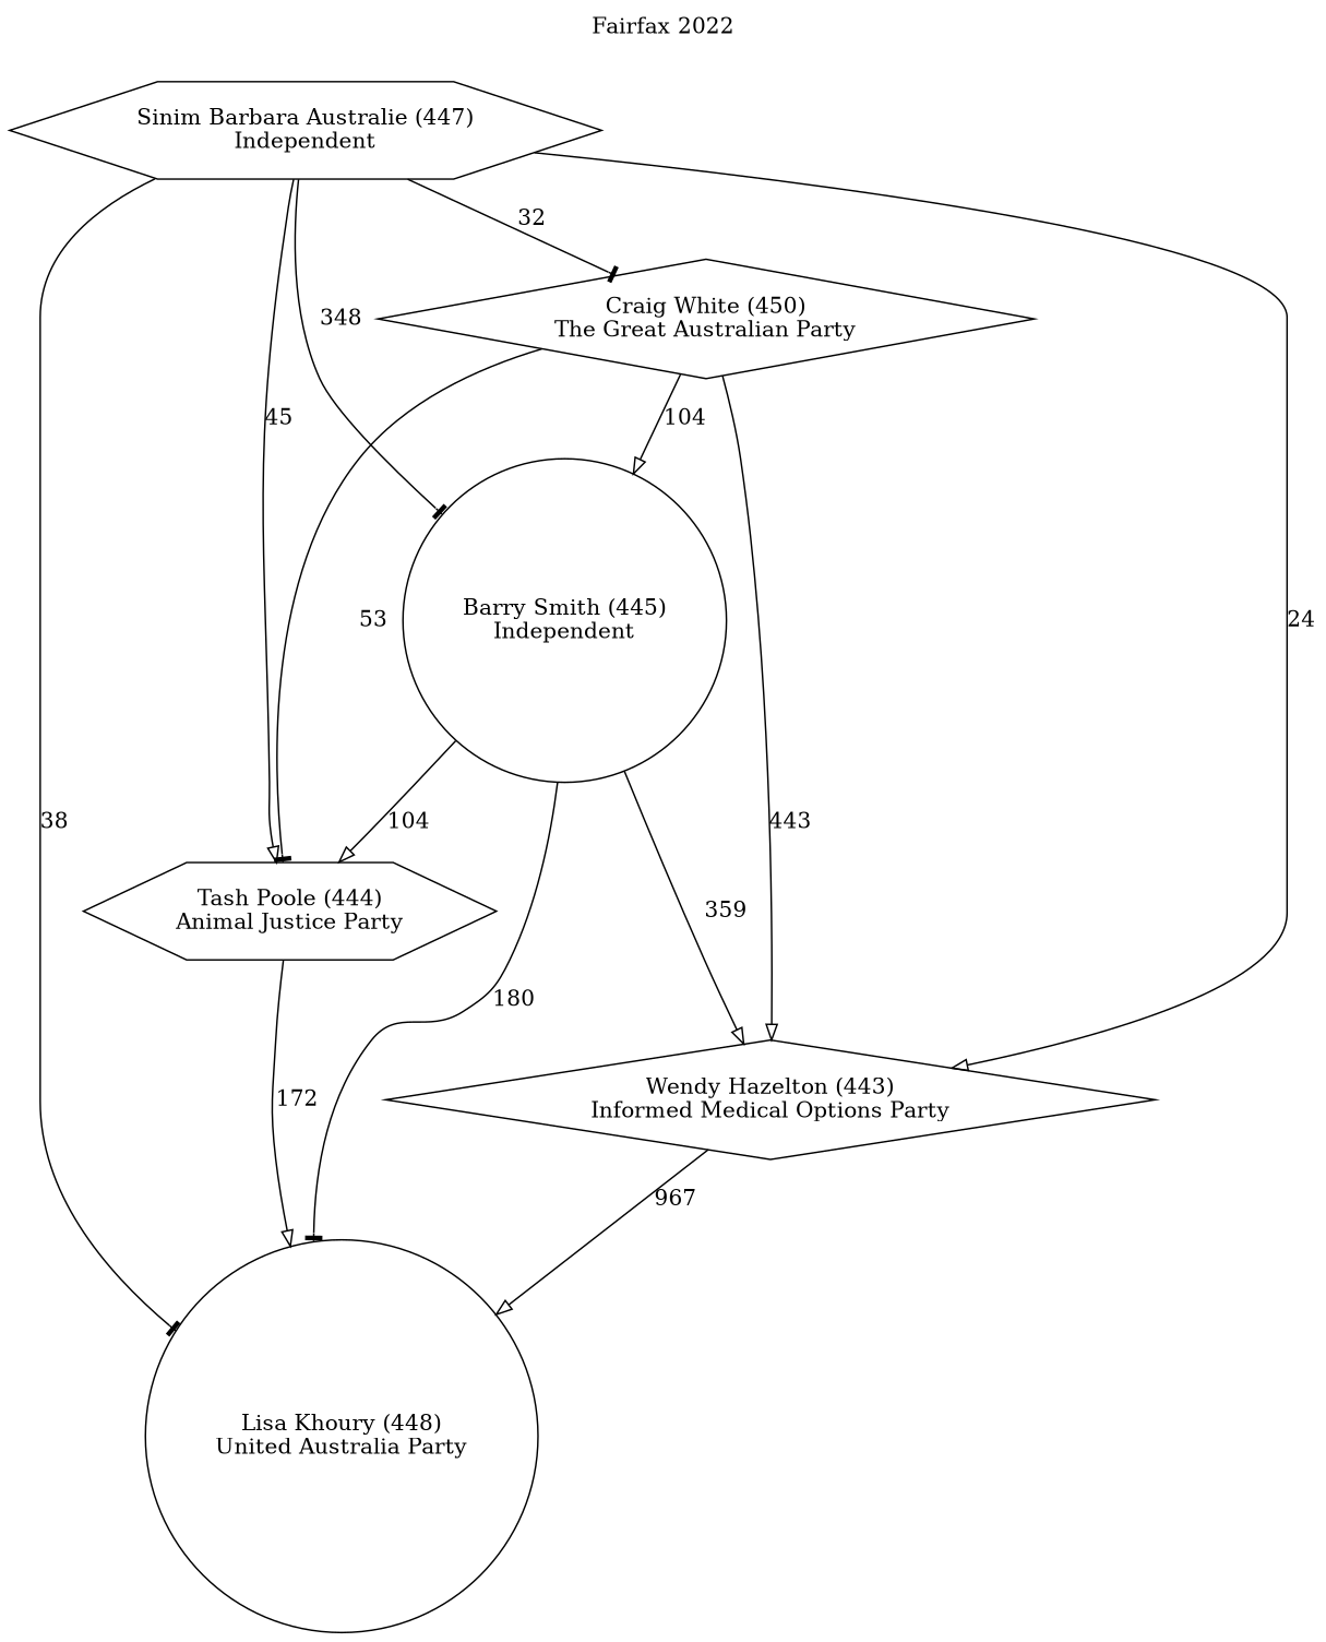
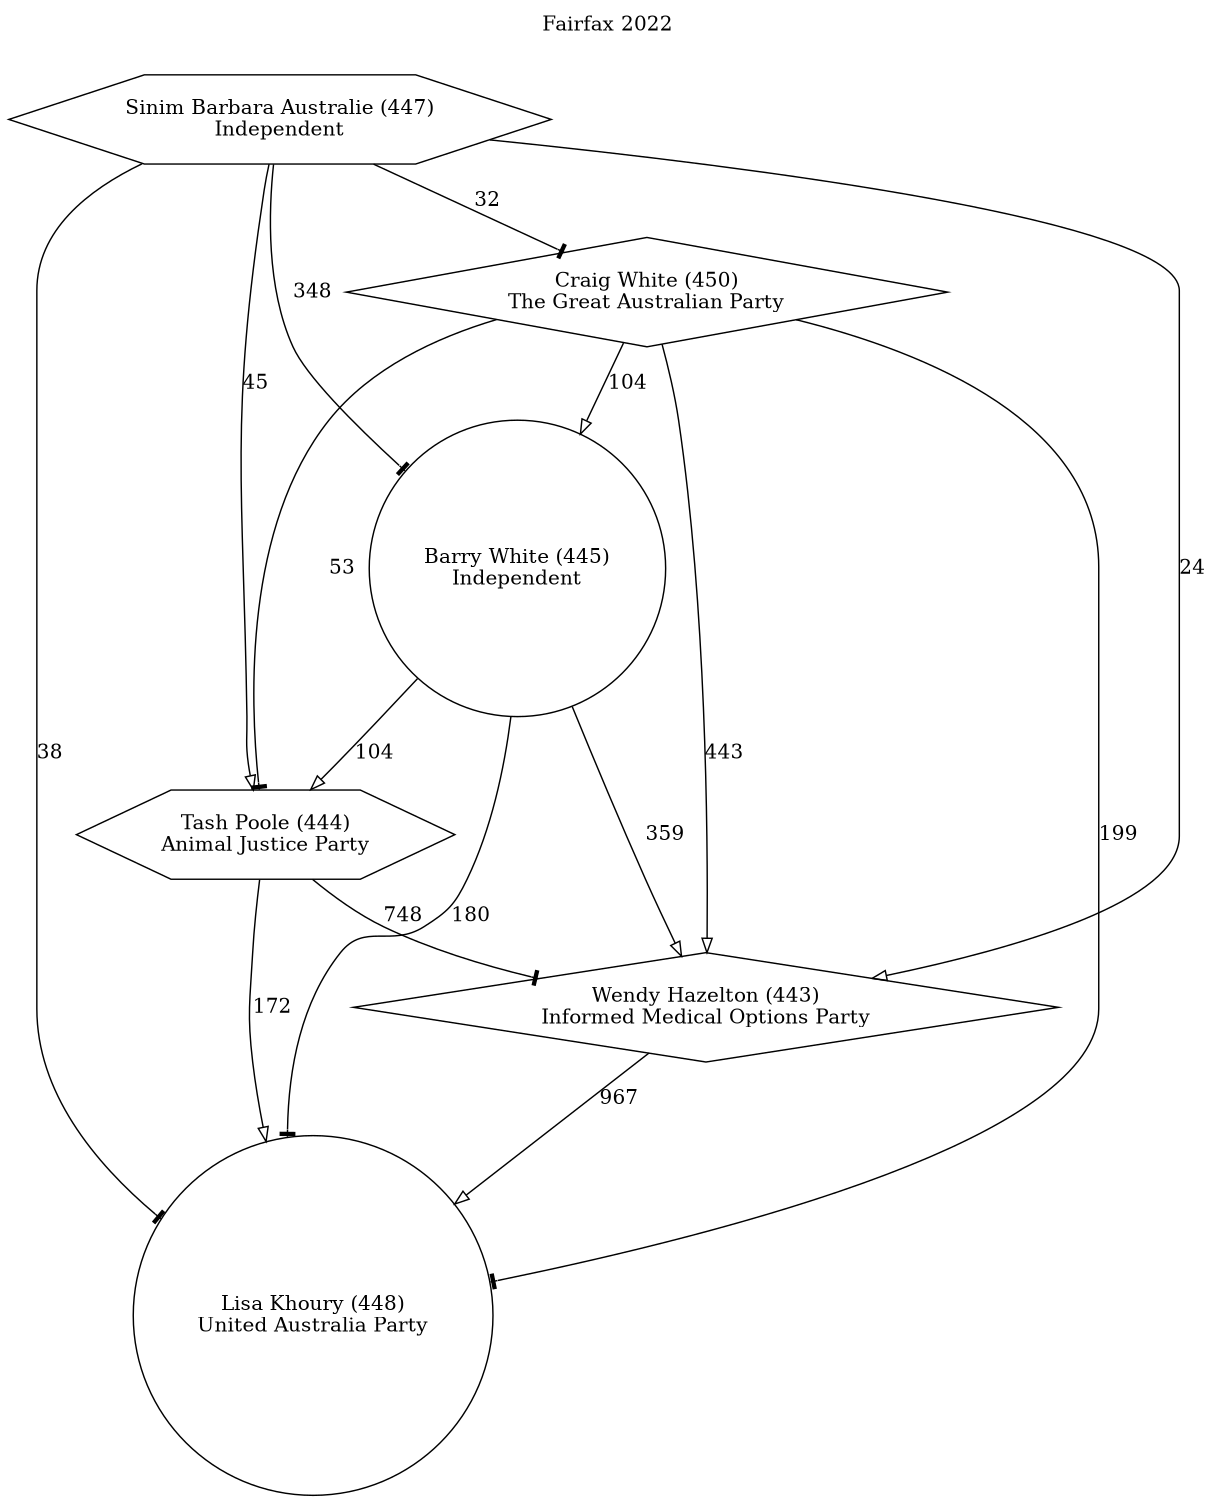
  digraph {
    label="Fairfax 2022"
    labelloc=t
    mclimit=10
    node [shape=circle]
    edge [arrowhead=onormal]
    n1 [label="Lisa Khoury (448)\nUnited Australia Party"]
    n2 [label="Wendy Hazelton (443)\nInformed Medical Options Party" shape=diamond]
    n3 [label="Tash Poole (444)\nAnimal Justice Party" shape=hexagon]
-   n4 [label="Barry Smith (445)\nIndependent"]
+   n4 [label="Barry White (445)\nIndependent"]
    n5 [label="Craig White (450)\nThe Great Australian Party" shape=diamond]
    n6 [label="Sinim Barbara Australie (447)\nIndependent" shape=hexagon]
    n2 -> n1 [label=967]
    n3 -> n1 [label=172]
+   n3 -> n2 [arrowhead=tee label=748]
    n4 -> n1 [arrowhead=tee label=180]
    n4 -> n2 [label=359]
    n4 -> n3 [label=104]
+   n5 -> n1 [arrowhead=tee label=199]
    n5 -> n2 [label=443]
    n5 -> n3 [arrowhead=tee label=53]
    n5 -> n4 [label=104]
    n6 -> n1 [arrowhead=tee label=38]
    n6 -> n2 [label=24]
    n6 -> n3 [label=45]
    n6 -> n4 [arrowhead=tee label=348]
    n6 -> n5 [arrowhead=tee label=32]
  }
